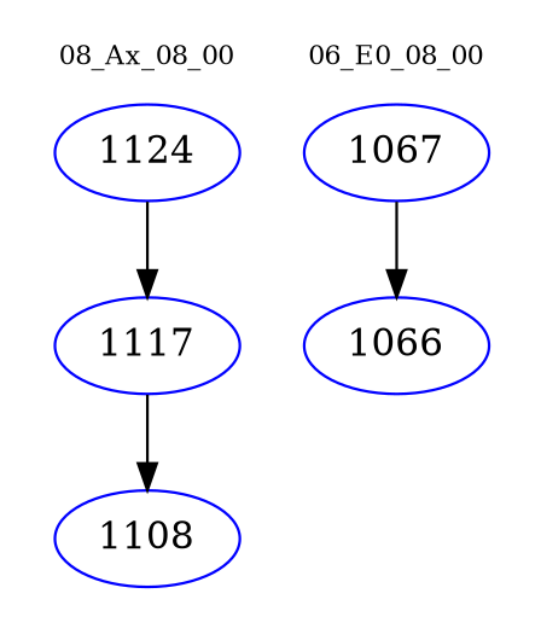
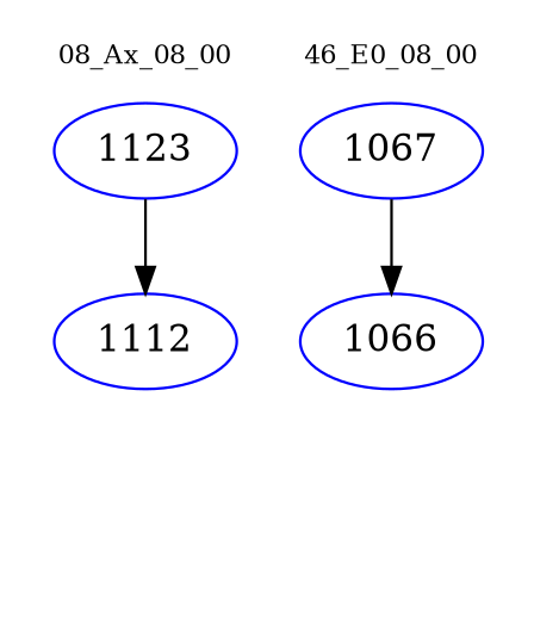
  digraph {
    node [color=blue]
    edge [color=black]
-   n1 [label=1117]
-   n2 [label=1108]
-   n3 [label=1124]
+   n1 [label=1112]
+   n3 [label=1123]
    n4 [label=1067]
    n5 [label=1066]
    subgraph cluster_1 {
      color=white
      fontsize=10
      label="08_Ax_08_00"
      n1
-     n2
      n3
    }
    subgraph cluster_2 {
      color=white
      fontsize=10
-     label="06_E0_08_00"
+     label="46_E0_08_00"
      n4
      n5
    }
-   n1 -> n2
    n3 -> n1
    n4 -> n5
  }
